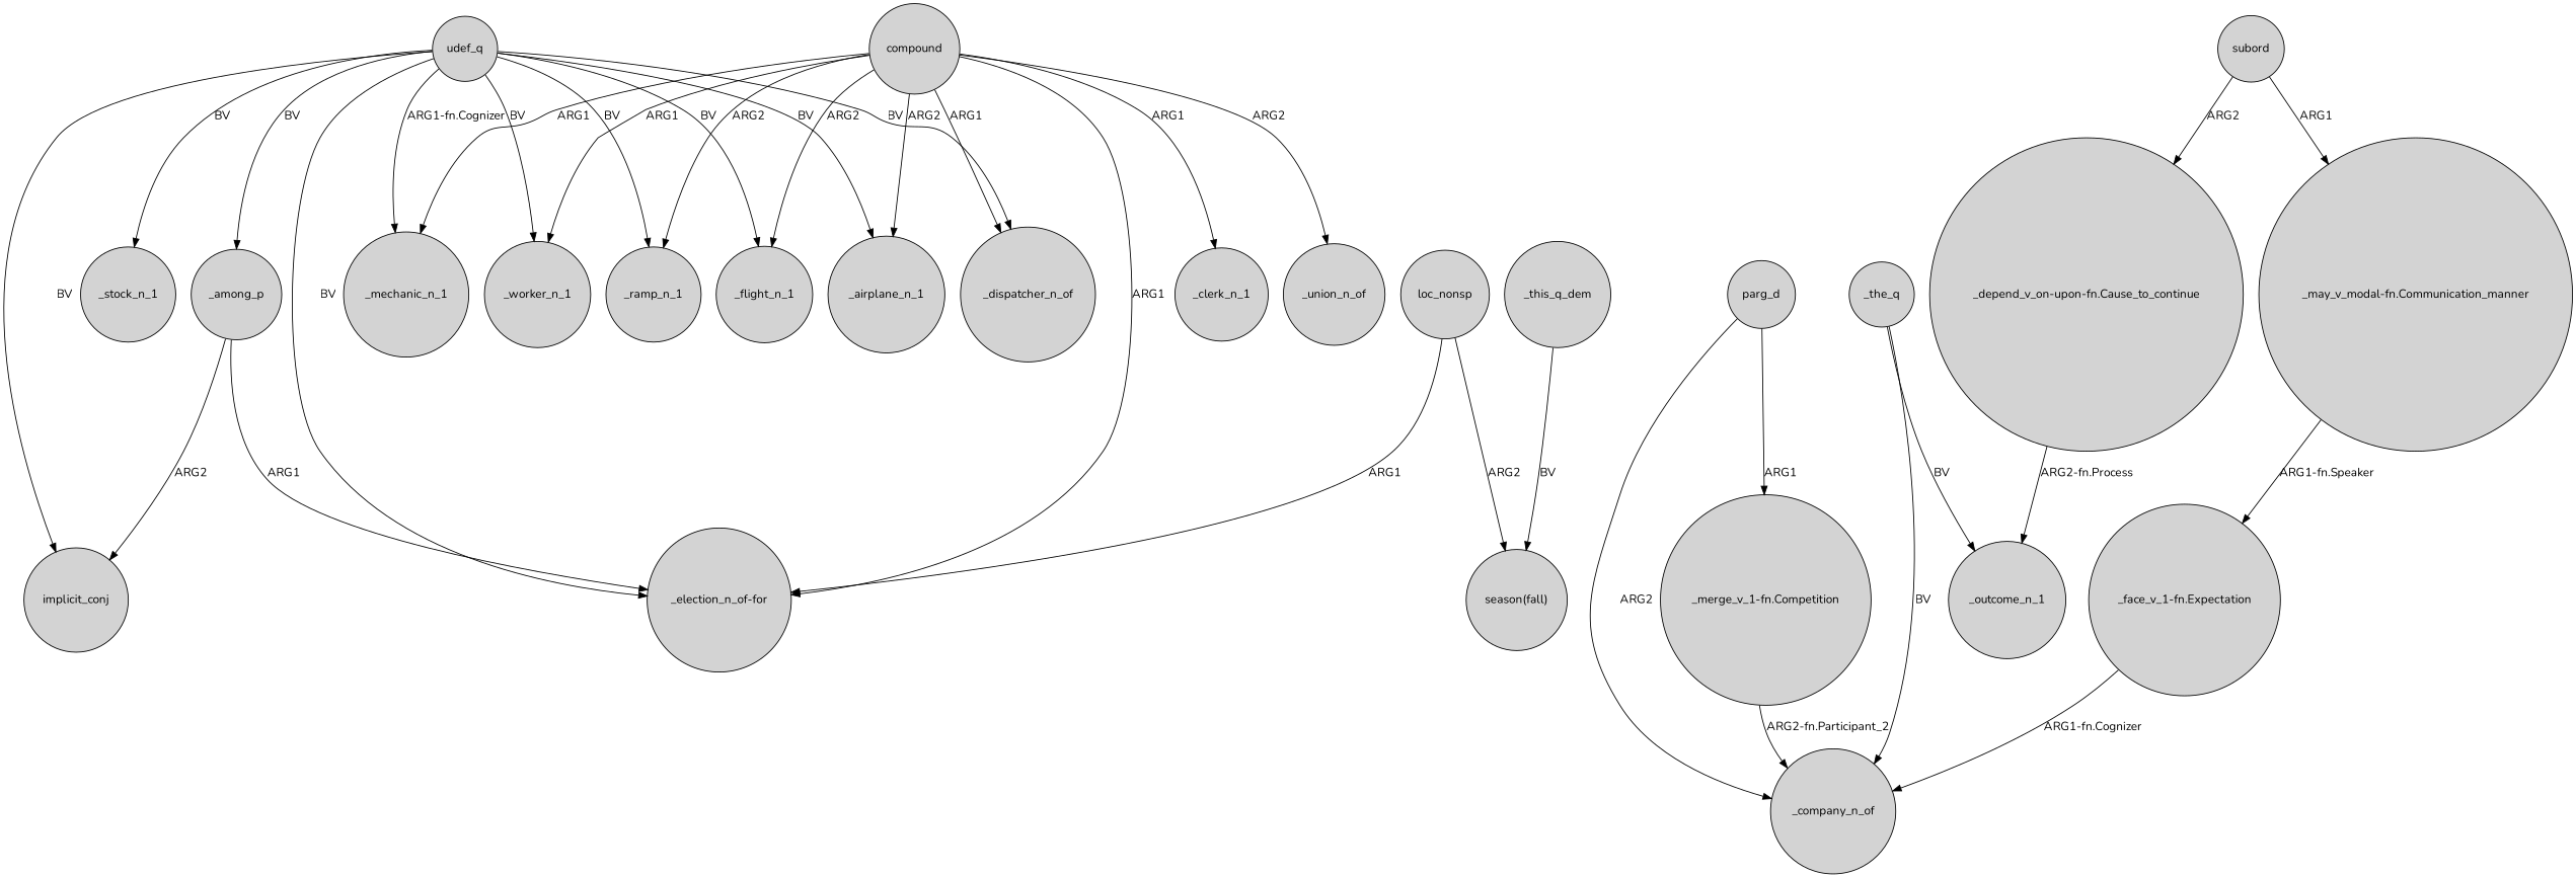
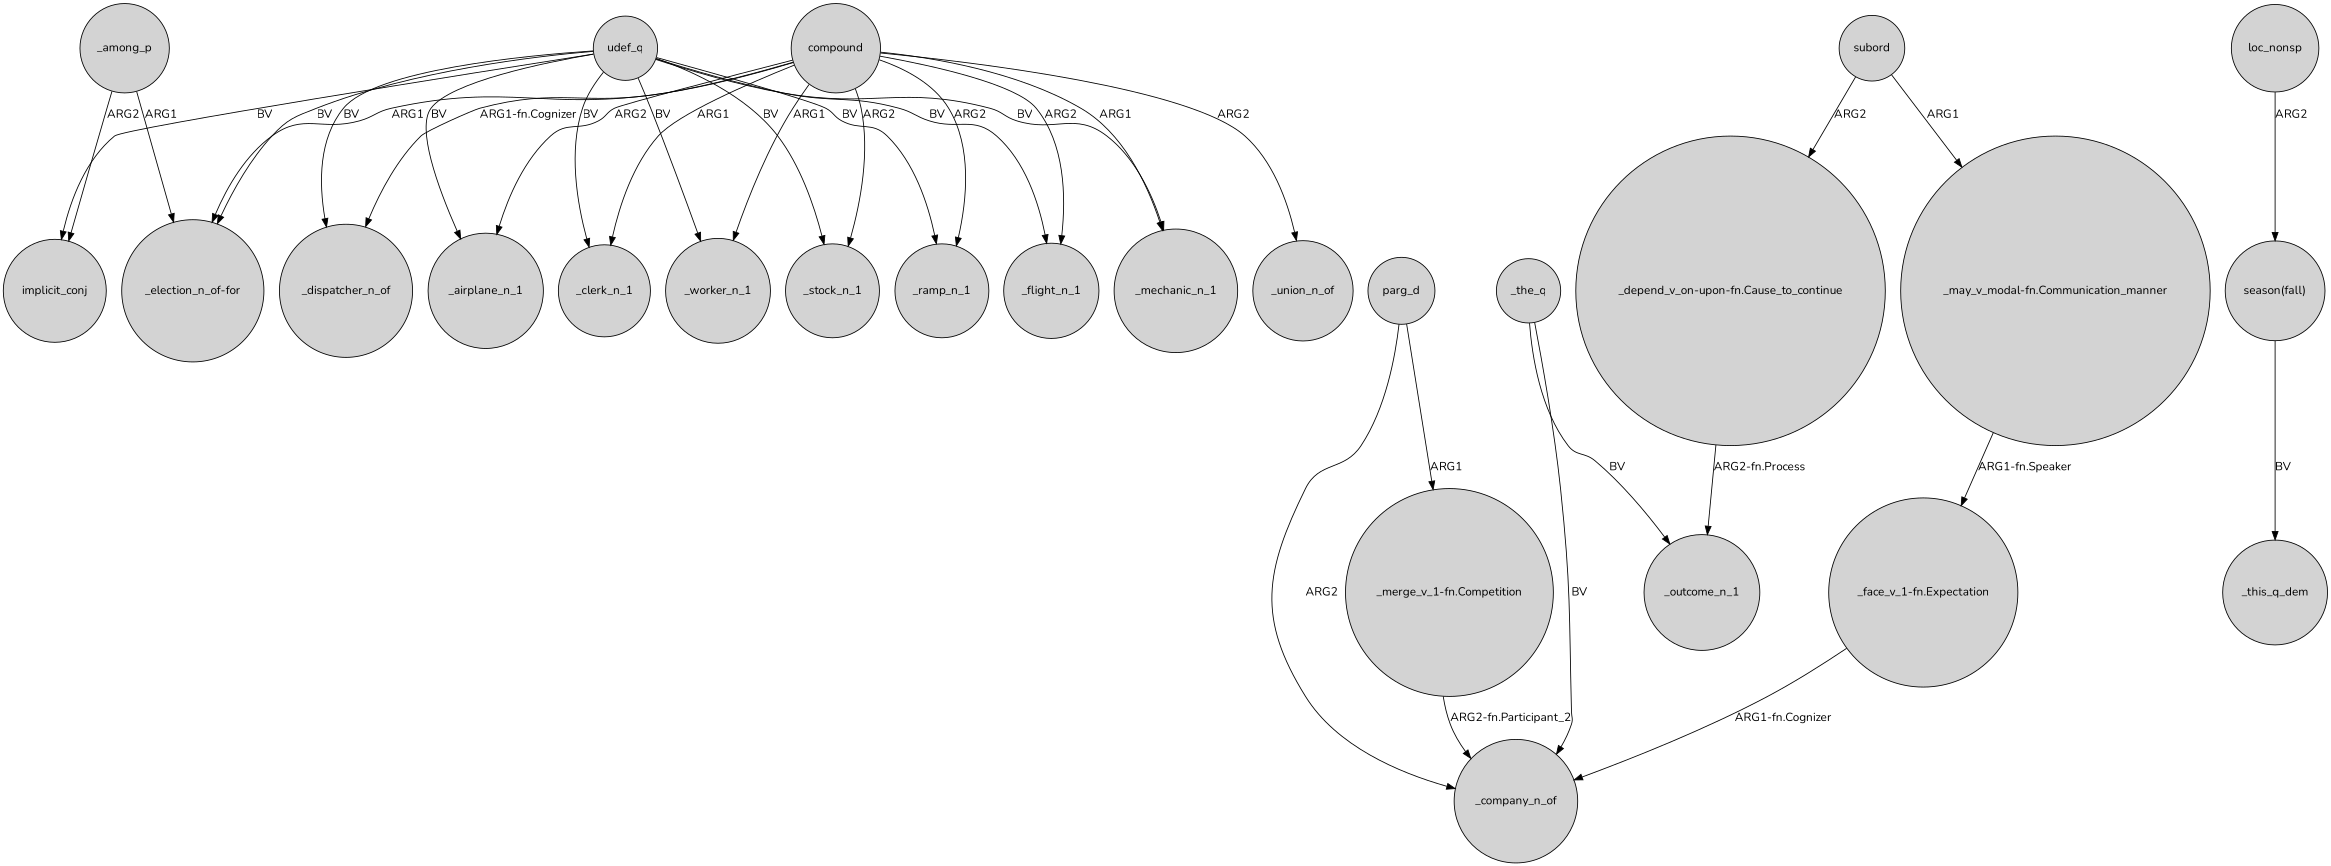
  digraph {
    fontname=Nunito
    node [fontname=Nunito shape=circle style=filled]
    edge [fontname=Nunito]
    _among_p
    "_election_n_of-for"
    implicit_conj
    udef_q
    _flight_n_1
    _ramp_n_1
    _airplane_n_1
    _mechanic_n_1
    _clerk_n_1
    _stock_n_1
    _worker_n_1
    _dispatcher_n_of
    compound
    _union_n_of
    "_face_v_1-fn.Expectation"
    _company_n_of
    loc_nonsp
    "season(fall)"
    parg_d
    "_merge_v_1-fn.Competition"
    _this_q_dem
    "_depend_v_on-upon-fn.Cause_to_continue"
    _outcome_n_1
    subord
    "_may_v_modal-fn.Communication_manner"
    _the_q
    _among_p -> "_election_n_of-for" [label=ARG1]
    _among_p -> implicit_conj [label=ARG2]
    udef_q -> "_election_n_of-for" [label=BV]
    udef_q -> implicit_conj [label=BV]
    udef_q -> _flight_n_1 [label=BV]
    udef_q -> _ramp_n_1 [label=BV]
    udef_q -> _airplane_n_1 [label=BV]
-   udef_q -> _mechanic_n_1 [label="ARG1-fn.Cognizer"]
-   udef_q -> _among_p [label=BV]
+   udef_q -> _mechanic_n_1 [label=BV]
+   udef_q -> _clerk_n_1 [label=BV]
    udef_q -> _stock_n_1 [label=BV]
    udef_q -> _worker_n_1 [label=BV]
    udef_q -> _dispatcher_n_of [label=BV]
    compound -> "_election_n_of-for" [label=ARG1]
    compound -> _flight_n_1 [label=ARG2]
    compound -> _ramp_n_1 [label=ARG2]
    compound -> _airplane_n_1 [label=ARG2]
    compound -> _mechanic_n_1 [label=ARG1]
    compound -> _clerk_n_1 [label=ARG1]
+   compound -> _stock_n_1 [label=ARG2]
    compound -> _worker_n_1 [label=ARG1]
-   compound -> _dispatcher_n_of [label=ARG1]
+   compound -> _dispatcher_n_of [label="ARG1-fn.Cognizer"]
    compound -> _union_n_of [label=ARG2]
    "_face_v_1-fn.Expectation" -> _company_n_of [label="ARG1-fn.Cognizer"]
-   loc_nonsp -> "_election_n_of-for" [label=ARG1]
    loc_nonsp -> "season(fall)" [label=ARG2]
    parg_d -> _company_n_of [label=ARG2]
    parg_d -> "_merge_v_1-fn.Competition" [label=ARG1]
    "_merge_v_1-fn.Competition" -> _company_n_of [label="ARG2-fn.Participant_2"]
-   _this_q_dem -> "season(fall)" [label=BV]
+   "season(fall)" -> _this_q_dem [label=BV]
    "_depend_v_on-upon-fn.Cause_to_continue" -> _outcome_n_1 [label="ARG2-fn.Process"]
    subord -> "_depend_v_on-upon-fn.Cause_to_continue" [label=ARG2]
    subord -> "_may_v_modal-fn.Communication_manner" [label=ARG1]
    "_may_v_modal-fn.Communication_manner" -> "_face_v_1-fn.Expectation" [label="ARG1-fn.Speaker"]
    _the_q -> _company_n_of [label=BV]
    _the_q -> _outcome_n_1 [label=BV]
  }
